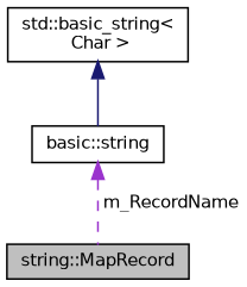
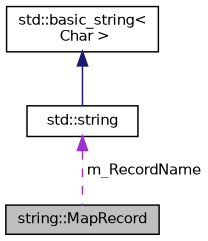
  digraph {
    node [color=black fillcolor=white fontname=Helvetica fontsize=10 shape=record style=filled]
    edge [dir=back fontname=Helvetica fontsize=10 labelfontname=Helvetica labelfontsize=10]
    n1 [fillcolor=grey75 fontcolor=black height=0.2 label="string::MapRecord" width=0.4]
-   n2 [height=0.2 label="basic::string" width=0.4]
+   n2 [height=0.2 label="std::string" width=0.4]
    n3 [height=0.2 label="std::basic_string\<\l Char \>" width=0.4]
    n2 -> n1 [color=darkorchid3 label=" m_RecordName" style=dashed]
    n3 -> n2 [color=midnightblue style=solid]
  }
